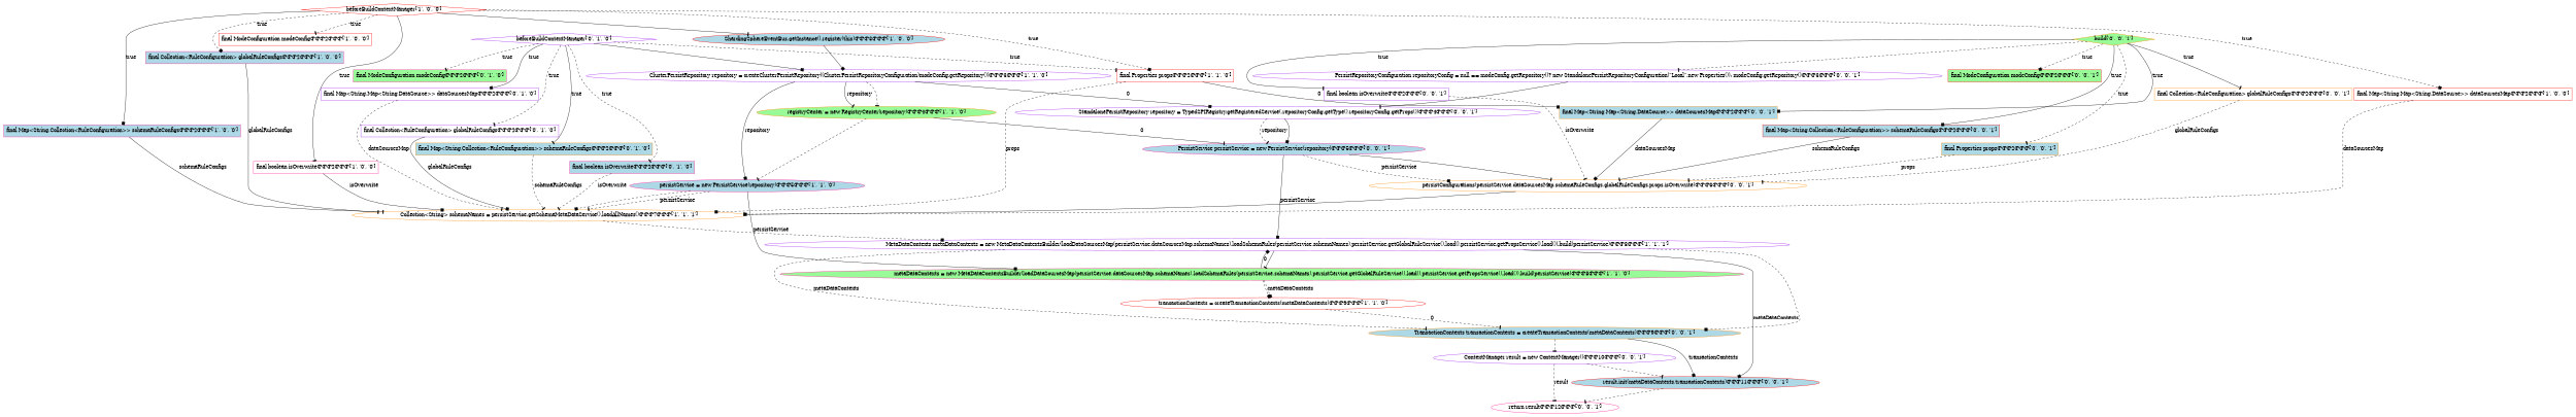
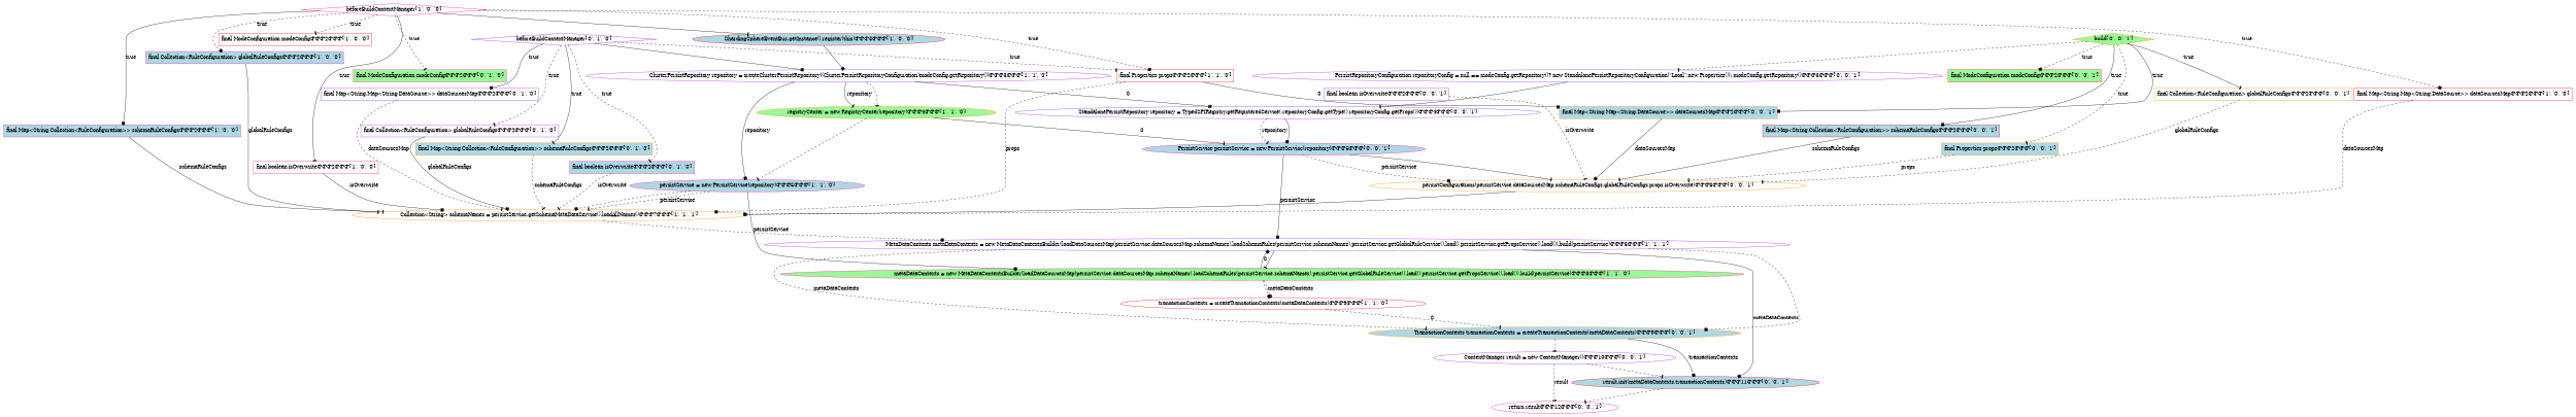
  digraph {
    node [color=purple fillcolor=white shape=box style=filled]
    edge [arrowhead=tee style=dashed]
    n1 [label="PersistRepositoryConfiguration repositoryConfig = null == modeConfig.getRepository()? new StandalonePersistRepositoryConfiguration(\"Local\",new Properties()): modeConfig.getRepository()@@@3@@@['0', '0', '1']" shape=ellipse]
    n2 [label="StandalonePersistRepository repository = TypedSPIRegistry.getRegisteredService(,repositoryConfig.getType(),repositoryConfig.getProps())@@@4@@@['0', '0', '1']" shape=ellipse]
    n3 [color=deeppink fillcolor=lightblue label="PersistService persistService = new PersistService(repository)@@@5@@@['0', '0', '1']" shape=ellipse]
    n4 [color=deeppink label="return result@@@12@@@['0', '0', '1']" shape=ellipse]
    n5 [color=deeppink fillcolor=palegreen label="final ModeConfiguration modeConfig@@@2@@@['0', '1', '0']"]
    n6 [color=red fillcolor=palegreen label="final ModeConfiguration modeConfig@@@2@@@['0', '0', '1']"]
    n7 [color=deeppink fillcolor=lightblue label="final Collection<RuleConfiguration> globalRuleConfigs@@@2@@@['1', '0', '0']"]
    n8 [color=darkorange label="Collection<String> schemaNames = persistService.getSchemaMetaDataService().loadAllNames()@@@7@@@['1', '1', '1']" shape=ellipse]
    n9 [label="MetaDataContexts metaDataContexts = new MetaDataContextsBuilder(loadDataSourcesMap(persistService,dataSourcesMap,schemaNames),loadSchemaRules(persistService,schemaNames),persistService.getGlobalRuleService().load(),persistService.getPropsService().load()).build(persistService)@@@8@@@['1', '1', '1']" shape=ellipse]
    n10 [color=deeppink fillcolor=lightblue label="persistService = new PersistService(repository)@@@5@@@['1', '1', '0']" shape=ellipse]
    n11 [color=deeppink fillcolor=palegreen label="metaDataContexts = new MetaDataContextsBuilder(loadDataSourcesMap(persistService,dataSourcesMap,schemaNames),loadSchemaRules(persistService,schemaNames),persistService.getGlobalRuleService().load(),persistService.getPropsService().load()).build(persistService)@@@8@@@['1', '1', '0']" shape=ellipse]
    n12 [color=red label="transactionContexts = createTransactionContexts(metaDataContexts)@@@9@@@['1', '1', '0']" shape=ellipse]
    n13 [label="final Map<String,Map<String,DataSource>> dataSourcesMap@@@2@@@['0', '1', '0']"]
    n14 [color=darkorange fillcolor=lightblue label="TransactionContexts transactionContexts = createTransactionContexts(metaDataContexts)@@@9@@@['0', '0', '1']" shape=ellipse]
    n15 [color=red fillcolor=lightblue label="result.init(metaDataContexts,transactionContexts)@@@11@@@['0', '0', '1']" shape=ellipse]
    n16 [label="ContextManager result = new ContextManager()@@@10@@@['0', '0', '1']" shape=ellipse]
    n17 [color=darkorange label="persistConfigurations(persistService,dataSourcesMap,schemaRuleConfigs,globalRuleConfigs,props,isOverwrite)@@@6@@@['0', '0', '1']" shape=ellipse]
    n18 [color=darkorange fillcolor=palegreen label="registryCenter = new RegistryCenter(repository)@@@4@@@['1', '1', '0']" shape=ellipse]
    n19 [label="final boolean isOverwrite@@@2@@@['0', '0', '1']"]
    n20 [color=darkorange fillcolor=palegreen label="build['0', '0', '1']" shape=diamond]
    n21 [color=red fillcolor=lightblue label="final Map<String,Collection<RuleConfiguration>> schemaRuleConfigs@@@2@@@['0', '0', '1']"]
    n22 [color=darkorange fillcolor=lightblue label="final Properties props@@@2@@@['0', '0', '1']"]
    n23 [color=darkorange label="final Collection<RuleConfiguration> globalRuleConfigs@@@2@@@['0', '0', '1']"]
    n24 [color=darkorange fillcolor=lightblue label="final Map<String,Map<String,DataSource>> dataSourcesMap@@@2@@@['0', '0', '1']"]
    n25 [label="final Collection<RuleConfiguration> globalRuleConfigs@@@2@@@['0', '1', '0']"]
    n26 [color=red label="final ModeConfiguration modeConfig@@@2@@@['1', '0', '0']"]
    n27 [color=darkorange fillcolor=lightblue label="final Map<String,Collection<RuleConfiguration>> schemaRuleConfigs@@@2@@@['0', '1', '0']"]
    n28 [color=red fillcolor=lightblue label="ShardingSphereEventBus.getInstance().register(this)@@@3@@@['1', '0', '0']" shape=ellipse]
    n29 [label="ClusterPersistRepository repository = createClusterPersistRepository((ClusterPersistRepositoryConfiguration)modeConfig.getRepository())@@@3@@@['1', '1', '0']" shape=ellipse]
    n30 [color=red label="final Properties props@@@2@@@['1', '1', '0']"]
    n31 [label="beforeBuildContextManager['0', '1', '0']" shape=diamond]
    n32 [color=deeppink fillcolor=lightblue label="final boolean isOverwrite@@@2@@@['0', '1', '0']"]
    n33 [color=red label="final Map<String,Map<String,DataSource>> dataSourcesMap@@@2@@@['1', '0', '0']"]
-   n34 [color=red label="beforeBuildContextManager['1', '0', '0']" shape=diamond]
+   n34 [color=deeppink label="beforeBuildContextManager['1', '0', '0']" shape=diamond]
    n35 [color=deeppink fillcolor=lightblue label="final Map<String,Collection<RuleConfiguration>> schemaRuleConfigs@@@2@@@['1', '0', '0']"]
    n36 [color=deeppink label="final boolean isOverwrite@@@2@@@['1', '0', '0']"]
    n1 -> n2 [style=solid]
    n2 -> n3 [arrowhead=box style=solid]
    n2 -> n3 [label=repository]
    n3 -> n9 [arrowhead=box label=persistService style=solid]
    n3 -> n17 [style=solid]
    n3 -> n17 [arrowhead=box label=persistService]
    n7 -> n8 [label=globalRuleConfigs style=solid]
    n8 -> n9 [arrowhead=box]
    n9 -> n11 [style=solid]
    n9 -> n14 [arrowhead=box]
    n9 -> n14 [label=metaDataContexts]
    n9 -> n15 [arrowhead=box label=metaDataContexts style=solid]
    n10 -> n8 [label=persistService]
    n10 -> n8 [arrowhead=box]
    n10 -> n11 [arrowhead=box label=persistService style=solid]
    n11 -> n9 [arrowhead=box label=0 style=solid]
    n11 -> n12 [arrowhead=box]
    n11 -> n12 [arrowhead=box label=metaDataContexts]
    n12 -> n14 [label=0]
    n13 -> n8 [label=dataSourcesMap]
    n14 -> n15 [arrowhead=box label=transactionContexts style=solid]
    n14 -> n16
    n15 -> n4
    n16 -> n4 [label=result]
    n16 -> n15
    n17 -> n8 [arrowhead=box style=solid]
    n18 -> n3 [label=0 style=solid]
    n18 -> n10
    n19 -> n17 [label=isOverwrite]
    n20 -> n1
    n20 -> n6 [arrowhead=box label=true]
-   n20 -> n19 [label=true style=solid]
    n20 -> n21 [arrowhead=box label=true style=solid]
    n20 -> n22 [label=true]
    n20 -> n23 [label=true style=solid]
    n20 -> n24 [arrowhead=box label=true style=solid]
    n21 -> n17 [label=schemaRuleConfigs style=solid]
    n22 -> n17 [label=props]
    n23 -> n17 [label=globalRuleConfigs]
    n24 -> n17 [arrowhead=box label=dataSourcesMap style=solid]
    n25 -> n8 [arrowhead=box label=globalRuleConfigs style=solid]
    n27 -> n8 [label=schemaRuleConfigs]
    n28 -> n29 [arrowhead=box style=solid]
    n29 -> n2 [arrowhead=box label=0 style=solid]
    n29 -> n10 [arrowhead=box label=repository style=solid]
    n29 -> n18
    n29 -> n18 [label=repository style=solid]
    n30 -> n8 [arrowhead=box label=props]
    n30 -> n24 [arrowhead=box label=0 style=solid]
-   n31 -> n5 [label=true]
+   n34 -> n5 [label=true]
    n31 -> n13 [arrowhead=box label=true style=solid]
    n31 -> n25 [label=true]
    n31 -> n27 [label=true style=solid]
    n31 -> n29 [arrowhead=box style=solid]
    n31 -> n30 [label=true]
    n31 -> n32 [label=true]
    n32 -> n8 [label=isOverwrite]
    n33 -> n8 [label=dataSourcesMap]
    n34 -> n7 [arrowhead=box label=true]
    n34 -> n26 [label=true]
    n34 -> n28 [style=solid]
    n34 -> n30 [arrowhead=box label=true]
    n34 -> n33 [arrowhead=box label=true]
    n34 -> n35 [arrowhead=box label=true style=solid]
    n34 -> n36 [label=true style=solid]
    n35 -> n8 [label=schemaRuleConfigs style=solid]
    n36 -> n8 [arrowhead=box label=isOverwrite style=solid]
  }
